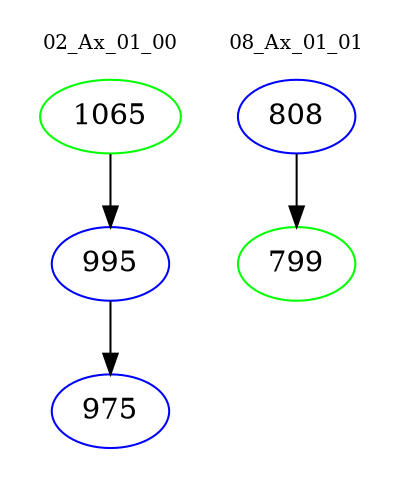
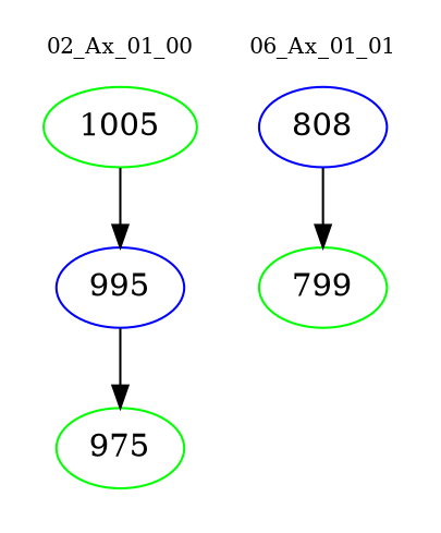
  digraph {
    node [color=blue]
    edge [color=black]
    n1 [label=995]
-   n2 [label=975]
-   n3 [color=green label=1065]
+   n2 [color=green label=975]
+   n3 [color=green label=1005]
    n4 [label=808]
    n5 [color=green label=799]
    subgraph cluster_1 {
      color=white
      fontsize=10
      label="02_Ax_01_00"
      n1
      n2
      n3
    }
    subgraph cluster_2 {
      color=white
      fontsize=10
-     label="08_Ax_01_01"
+     label="06_Ax_01_01"
      n4
      n5
    }
    n1 -> n2
    n3 -> n1
    n4 -> n5
  }
